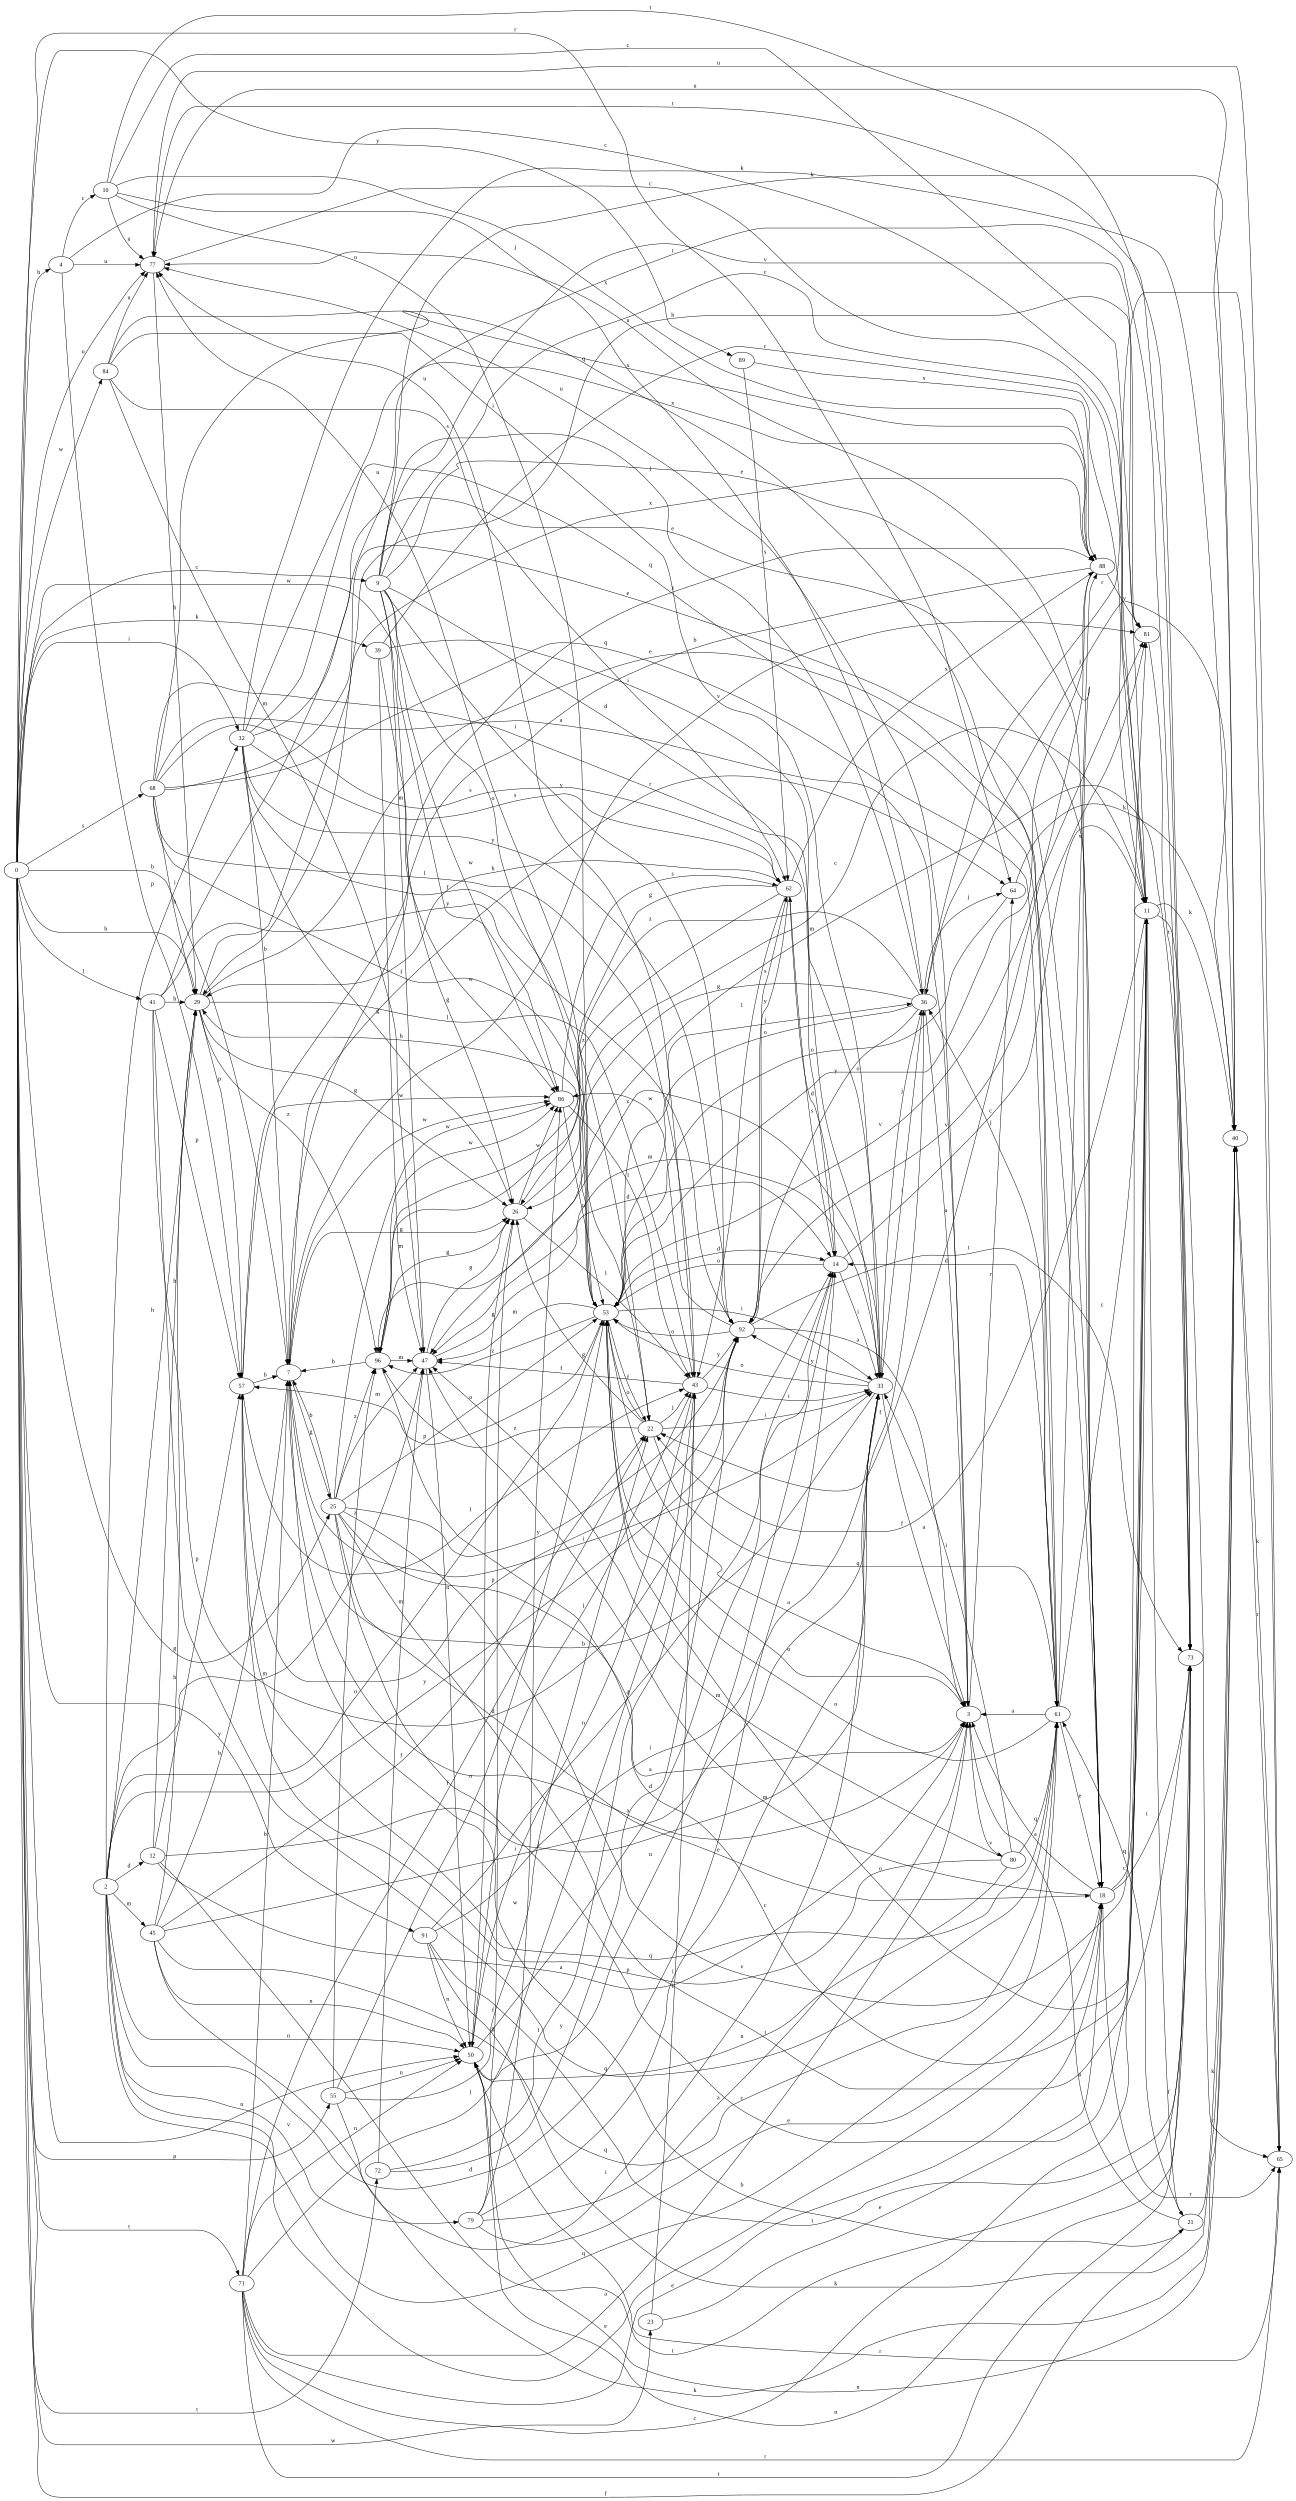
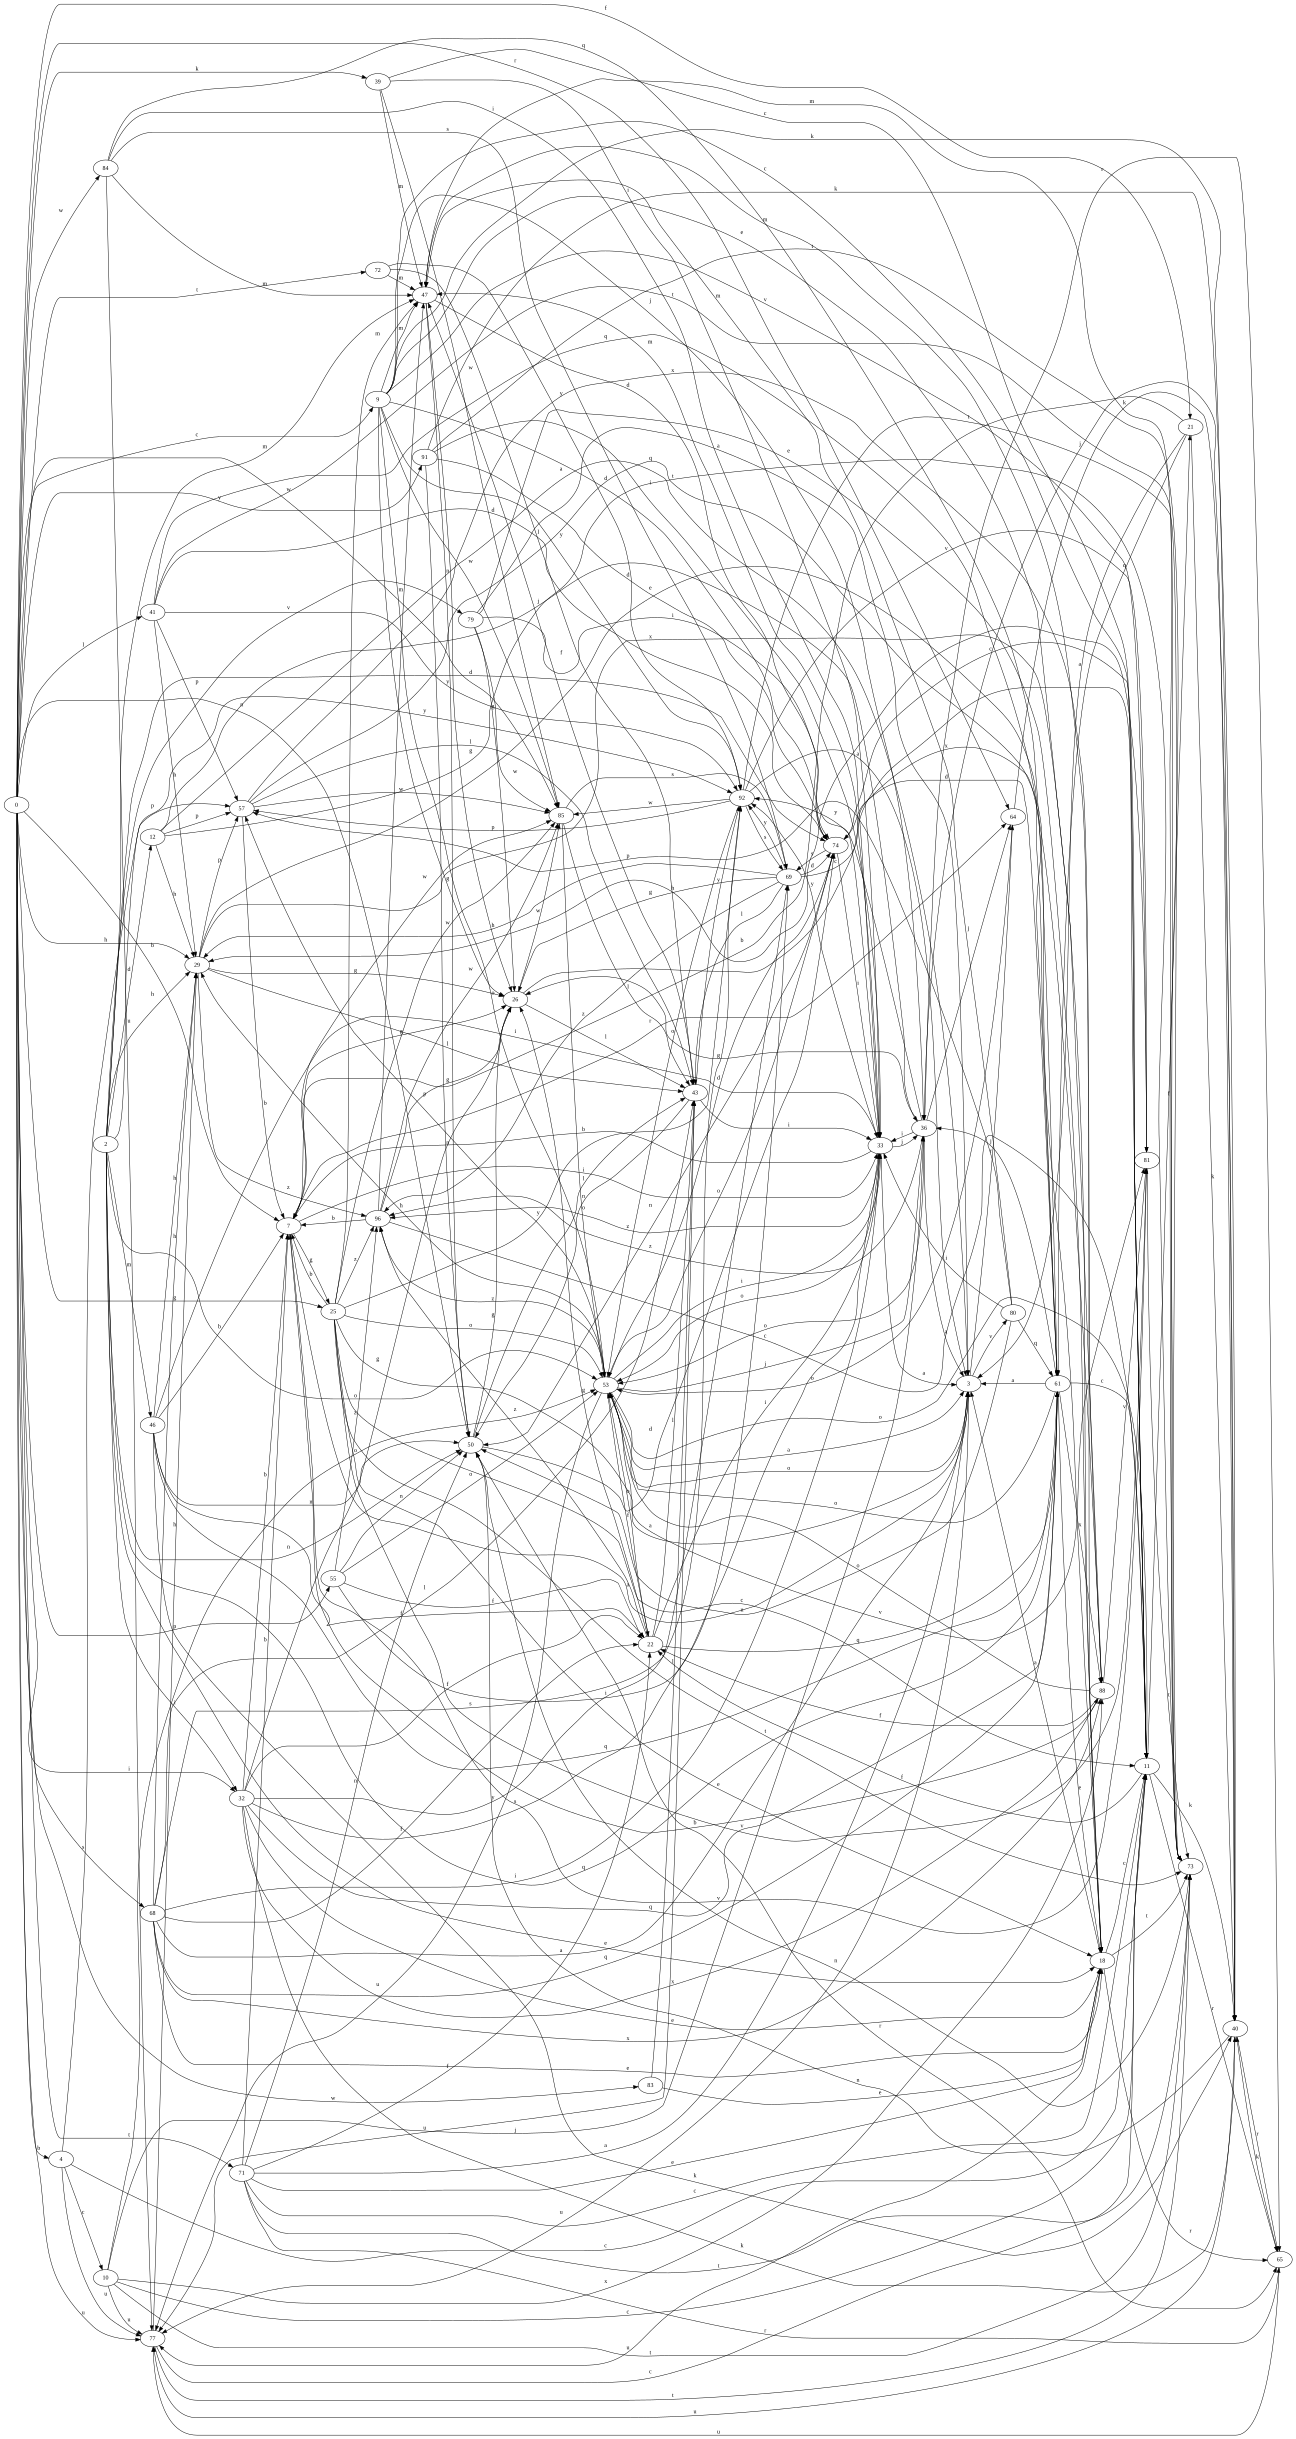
  strict digraph {
    fontname="Liberation Serif"
    rankdir=LR
    node [fontname="Liberation Serif"]
    edge [fontname="Liberation Serif"]
    0
    4
    7
    9
    21
    25
    29
    32
    39
    41
    50
    55
    64
    68
    71
    72
    77
-   83 [label=23]
+   83
    84
-   85 [label=86]
-   89
+   85
    91
    10
    11
    57
    3
    26
    33
    81
-   14
+   14 [label=74]
    18
    47
    53
    92
    36
    40
    61
    73
    96
    88
    43
    22
-   69 [label=62]
+   69
    65
    2
    12
-   46 [label=45]
+   46
    79
    80
    0 -> 4 [label=b]
    0 -> 7 [label=b]
    0 -> 9 [label=c]
    0 -> 21 [label=f]
    0 -> 25 [label=g]
    0 -> 29 [label=h]
    0 -> 32 [label=i]
    0 -> 39 [label=k]
    0 -> 41 [label=l]
    0 -> 50 [label=n]
    0 -> 55 [label=p]
    0 -> 64 [label=r]
    0 -> 68 [label=s]
    0 -> 71 [label=t]
    0 -> 72 [label=t]
    0 -> 77 [label=u]
    0 -> 83 [label=w]
    0 -> 84 [label=w]
    0 -> 85 [label=w]
-   0 -> 89 [label=y]
    0 -> 91 [label=y]
    4 -> 77 [label=u]
    4 -> 10 [label=c]
    4 -> 11 [label=c]
    4 -> 57 [label=p]
    7 -> 25 [label=g]
    7 -> 64 [label=r]
    7 -> 85 [label=w]
    7 -> 3 [label=a]
    7 -> 26 [label=g]
    7 -> 33 [label=i]
    7 -> 81 [label=v]
    9 -> 85 [label=w]
    9 -> 11 [label=c]
    9 -> 26 [label=g]
    9 -> 81 [label=v]
    9 -> 14 [label=d]
    9 -> 18 [label=e]
    9 -> 47 [label=m]
    9 -> 53 [label=o]
    9 -> 92 [label=y]
    9 -> 36 [label=j]
    9 -> 40 [label=k]
    21 -> 7 [label=b]
    21 -> 3 [label=a]
    21 -> 40 [label=k]
    21 -> 61 [label=q]
    25 -> 7 [label=b]
    25 -> 85 [label=w]
    25 -> 11 [label=c]
    25 -> 3 [label=a]
    25 -> 81 [label=v]
    25 -> 18 [label=e]
    25 -> 47 [label=m]
    25 -> 53 [label=o]
    25 -> 92 [label=y]
    25 -> 73 [label=t]
    25 -> 96 [label=z]
    29 -> 57 [label=p]
    29 -> 26 [label=g]
    29 -> 18 [label=e]
    29 -> 96 [label=z]
    29 -> 88 [label=x]
    29 -> 43 [label=l]
    32 -> 7 [label=b]
    32 -> 26 [label=g]
    32 -> 18 [label=e]
    32 -> 92 [label=y]
    32 -> 40 [label=k]
    32 -> 61 [label=q]
    32 -> 88 [label=x]
    32 -> 22 [label=f]
    32 -> 69 [label=s]
    39 -> 85 [label=w]
    39 -> 11 [label=c]
    39 -> 33 [label=i]
    39 -> 47 [label=m]
    41 -> 29 [label=h]
    41 -> 57 [label=p]
    41 -> 14 [label=d]
    41 -> 92 [label=y]
    41 -> 61 [label=q]
    41 -> 73 [label=t]
    50 -> 26 [label=g]
    50 -> 14 [label=d]
    50 -> 43 [label=l]
    50 -> 65 [label=r]
    55 -> 50 [label=n]
    55 -> 33 [label=i]
    55 -> 53 [label=o]
    55 -> 96 [label=z]
    55 -> 22 [label=f]
    64 -> 53 [label=o]
    64 -> 40 [label=k]
    68 -> 29 [label=h]
    68 -> 3 [label=a]
    68 -> 33 [label=i]
    68 -> 18 [label=e]
    68 -> 61 [label=q]
    68 -> 88 [label=x]
    68 -> 43 [label=l]
    68 -> 22 [label=f]
    68 -> 69 [label=s]
    71 -> 7 [label=b]
    71 -> 50 [label=n]
    71 -> 11 [label=c]
    71 -> 3 [label=a]
    71 -> 18 [label=e]
    71 -> 73 [label=t]
-   71 -> 43 [label=l]
    71 -> 22 [label=f]
    71 -> 65 [label=r]
    72 -> 47 [label=m]
    72 -> 92 [label=y]
    72 -> 43 [label=l]
    77 -> 29 [label=h]
    77 -> 11 [label=c]
    77 -> 73 [label=t]
    83 -> 18 [label=e]
    83 -> 43 [label=l]
    84 -> 77 [label=u]
    84 -> 33 [label=i]
    84 -> 47 [label=m]
    84 -> 61 [label=q]
    84 -> 69 [label=s]
    85 -> 53 [label=o]
    85 -> 43 [label=l]
    85 -> 69 [label=s]
-   89 -> 88 [label=x]
-   89 -> 69 [label=s]
    91 -> 50 [label=n]
    91 -> 33 [label=i]
    91 -> 14 [label=d]
    91 -> 40 [label=k]
    91 -> 73 [label=t]
    10 -> 77 [label=u]
    10 -> 11 [label=c]
    10 -> 53 [label=o]
    10 -> 36 [label=j]
    10 -> 73 [label=t]
    10 -> 88 [label=x]
    11 -> 21 [label=f]
    11 -> 40 [label=k]
    11 -> 22 [label=f]
    11 -> 65 [label=r]
    57 -> 7 [label=b]
    57 -> 85 [label=w]
    57 -> 61 [label=q]
    57 -> 88 [label=x]
    57 -> 43 [label=l]
    3 -> 64 [label=r]
    3 -> 77 [label=u]
    3 -> 53 [label=o]
    3 -> 80 [label=v]
    26 -> 85 [label=w]
    26 -> 11 [label=c]
    26 -> 43 [label=l]
    33 -> 7 [label=b]
    33 -> 3 [label=a]
    33 -> 47 [label=m]
    33 -> 53 [label=o]
    33 -> 92 [label=y]
    33 -> 36 [label=j]
    33 -> 96 [label=z]
    81 -> 29 [label=h]
    81 -> 73 [label=t]
    14 -> 50 [label=n]
    14 -> 11 [label=c]
    14 -> 33 [label=i]
    14 -> 53 [label=o]
    14 -> 69 [label=s]
    18 -> 77 [label=u]
    18 -> 11 [label=c]
    18 -> 3 [label=a]
    18 -> 47 [label=m]
    18 -> 73 [label=t]
    18 -> 65 [label=r]
    47 -> 50 [label=n]
    47 -> 26 [label=g]
    47 -> 14 [label=d]
    53 -> 29 [label=h]
    53 -> 77 [label=u]
    53 -> 11 [label=o]
    53 -> 57 [label=p]
    53 -> 3 [label=a]
    53 -> 33 [label=i]
    53 -> 81 [label=v]
    53 -> 14 [label=d]
-   53 -> 47 [label=m]
    53 -> 36 [label=j]
    53 -> 96 [label=z]
    53 -> 22 [label=f]
    92 -> 85 [label=w]
    92 -> 57 [label=p]
    92 -> 3 [label=a]
    92 -> 81 [label=v]
    92 -> 53 [label=o]
    92 -> 73 [label=t]
    92 -> 69 [label=s]
    36 -> 64 [label=j]
    36 -> 3 [label=a]
    36 -> 26 [label=g]
    36 -> 33 [label=i]
    36 -> 53 [label=o]
    36 -> 92 [label=y]
    36 -> 96 [label=z]
    36 -> 65 [label=r]
    40 -> 50 [label=n]
    40 -> 77 [label=u]
    40 -> 36 [label=j]
    40 -> 65 [label=r]
    61 -> 11 [label=c]
    61 -> 3 [label=a]
    61 -> 14 [label=d]
    61 -> 18 [label=e]
    61 -> 53 [label=o]
    61 -> 36 [label=j]
    61 -> 88 [label=x]
    73 -> 50 [label=n]
    73 -> 47 [label=m]
    96 -> 7 [label=b]
    96 -> 85 [label=w]
    96 -> 11 [label=c]
    96 -> 26 [label=g]
    96 -> 47 [label=m]
    88 -> 7 [label=b]
    88 -> 81 [label=v]
    88 -> 53 [label=o]
    88 -> 22 [label=f]
    43 -> 50 [label=n]
    43 -> 77 [label=u]
    43 -> 33 [label=i]
    43 -> 47 [label=f]
    43 -> 92 [label=y]
    22 -> 26 [label=g]
    22 -> 33 [label=i]
    22 -> 53 [label=o]
    22 -> 61 [label=q]
    22 -> 96 [label=z]
    22 -> 43 [label=l]
    69 -> 29 [label=h]
    69 -> 26 [label=g]
    69 -> 14 [label=d]
    69 -> 92 [label=y]
    69 -> 96 [label=z]
    69 -> 88 [label=x]
    69 -> 43 [label=l]
    65 -> 77 [label=u]
    65 -> 40 [label=k]
    2 -> 29 [label=h]
    2 -> 32 [label=i]
    2 -> 50 [label=n]
    2 -> 14 [label=d]
    2 -> 18 [label=e]
    2 -> 47 [label=m]
    2 -> 53 [label=o]
    2 -> 92 [label=y]
    2 -> 61 [label=q]
    2 -> 12 [label=d]
    2 -> 46 [label=m]
    2 -> 79 [label=v]
    12 -> 29 [label=h]
    12 -> 57 [label=p]
    12 -> 3 [label=a]
    12 -> 36 [label=j]
    12 -> 73 [label=t]
    46 -> 7 [label=b]
    46 -> 29 [label=h]
    46 -> 50 [label=n]
    46 -> 33 [label=i]
    46 -> 40 [label=k]
    46 -> 61 [label=q]
    46 -> 22 [label=f]
    79 -> 85 [label=w]
    79 -> 3 [label=a]
    79 -> 26 [label=g]
    79 -> 33 [label=i]
    79 -> 18 [label=e]
    80 -> 50 [label=n]
    80 -> 57 [label=p]
    80 -> 33 [label=i]
    80 -> 47 [label=m]
    80 -> 61 [label=q]
  }
